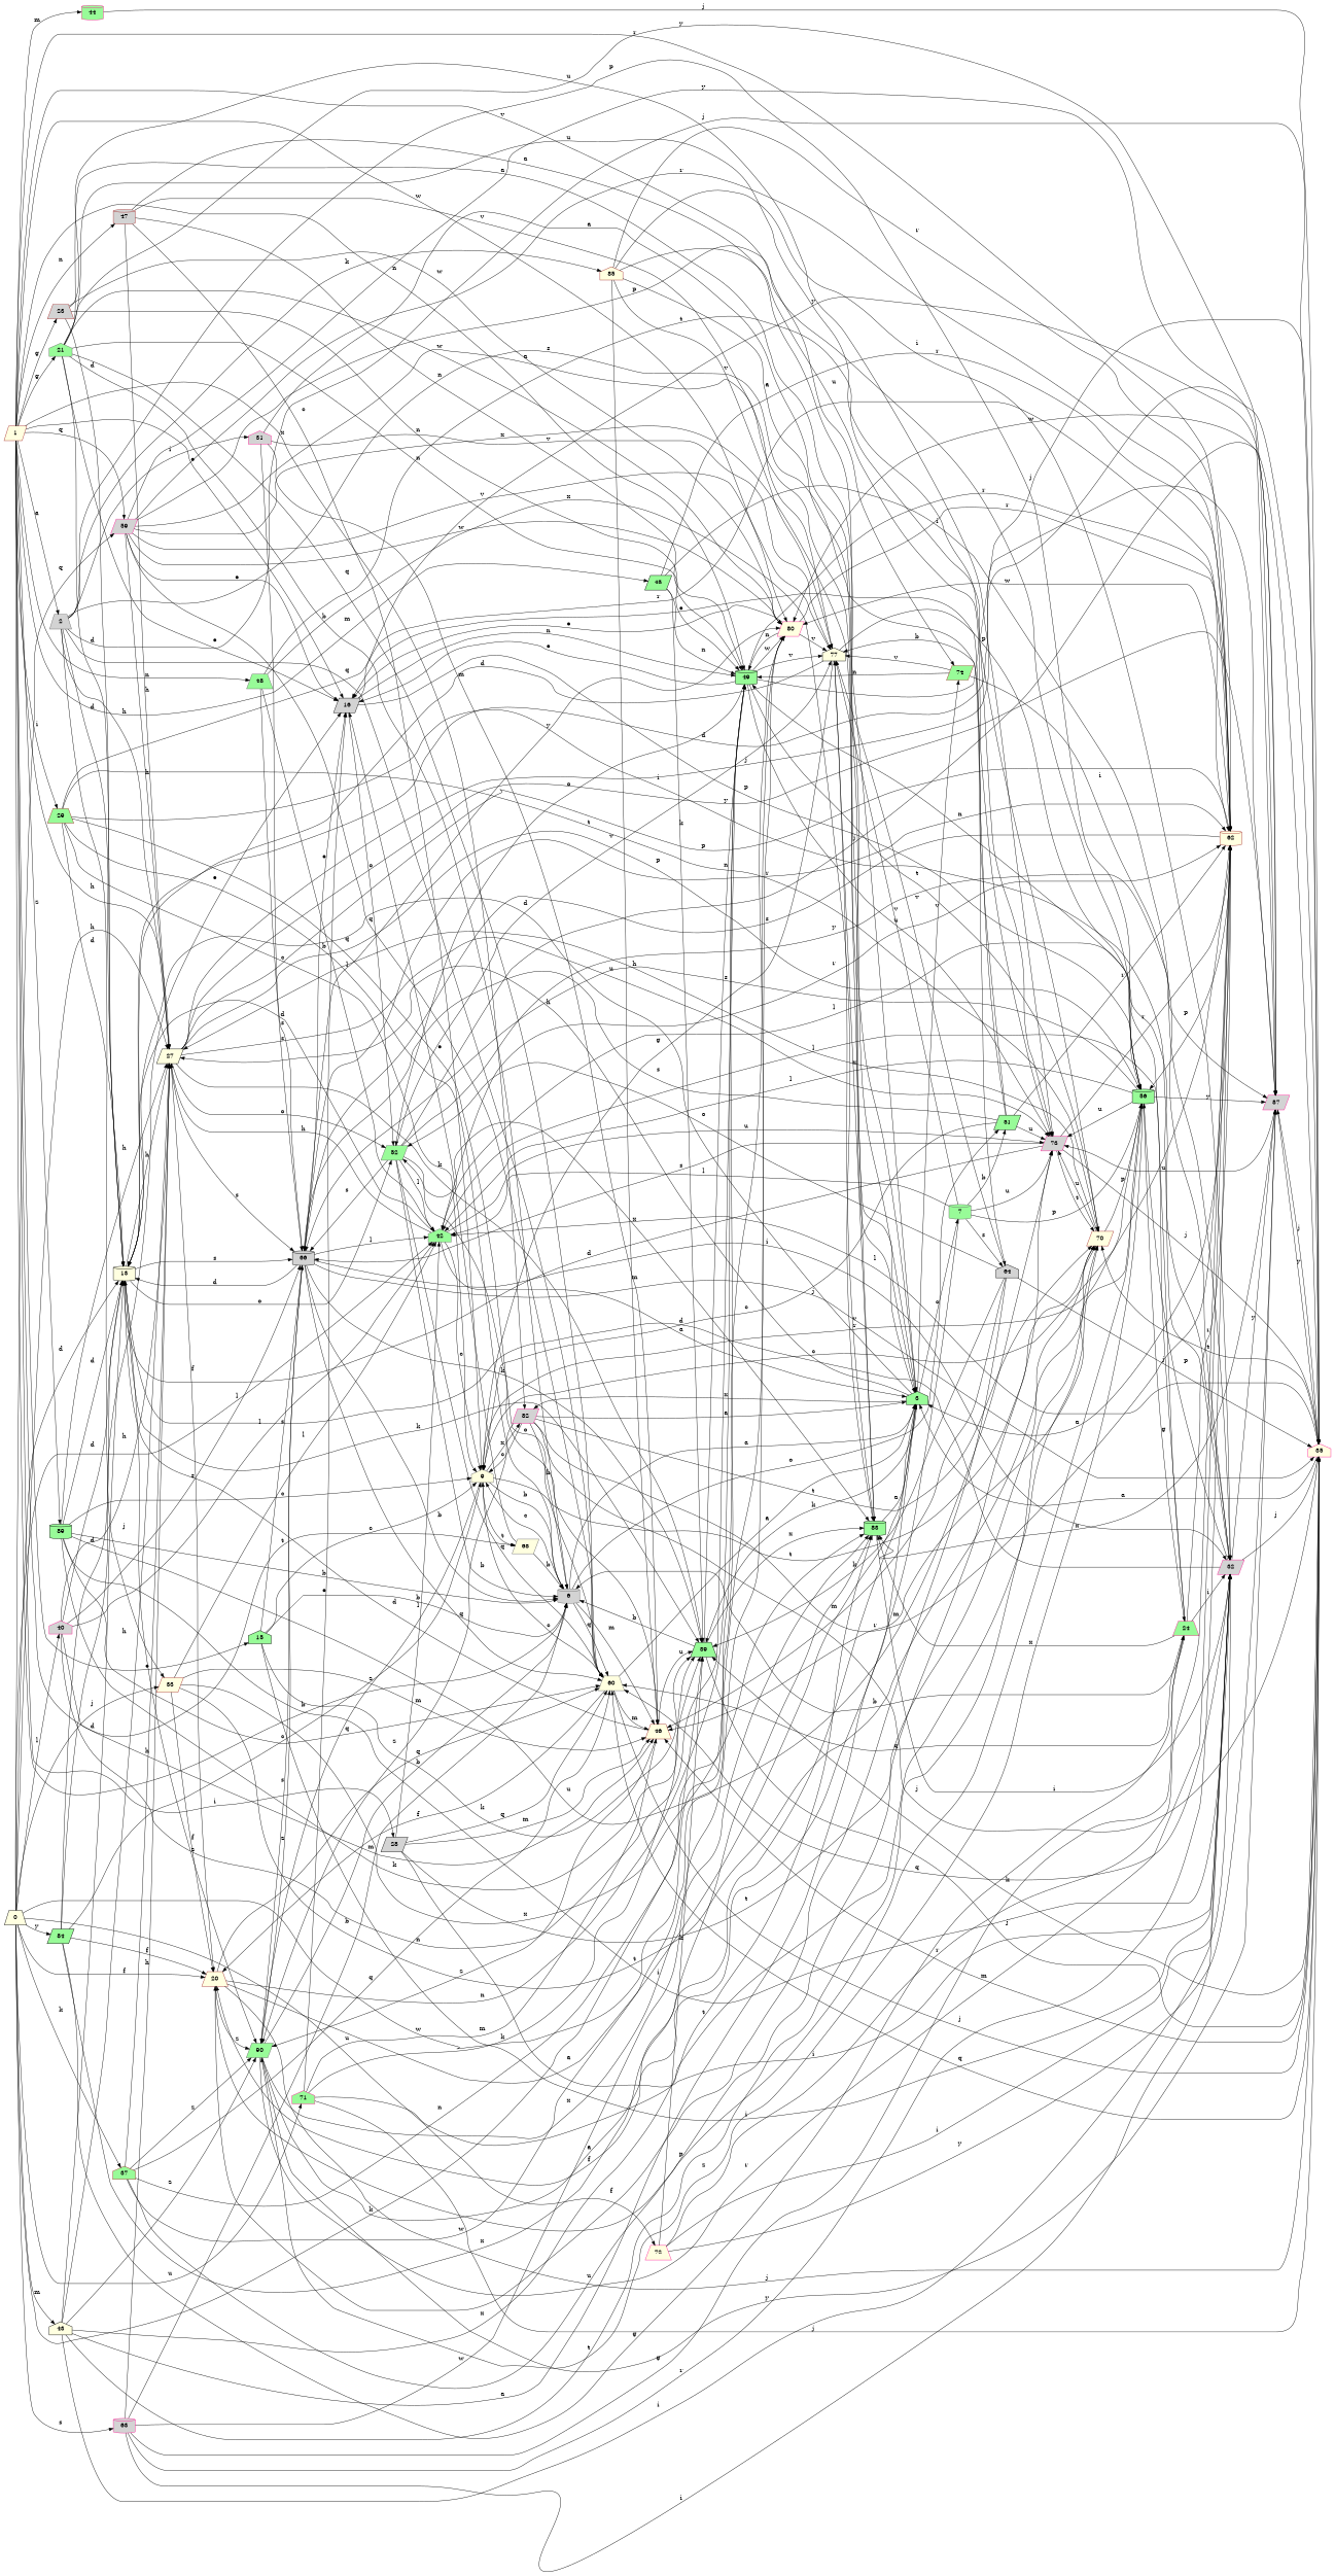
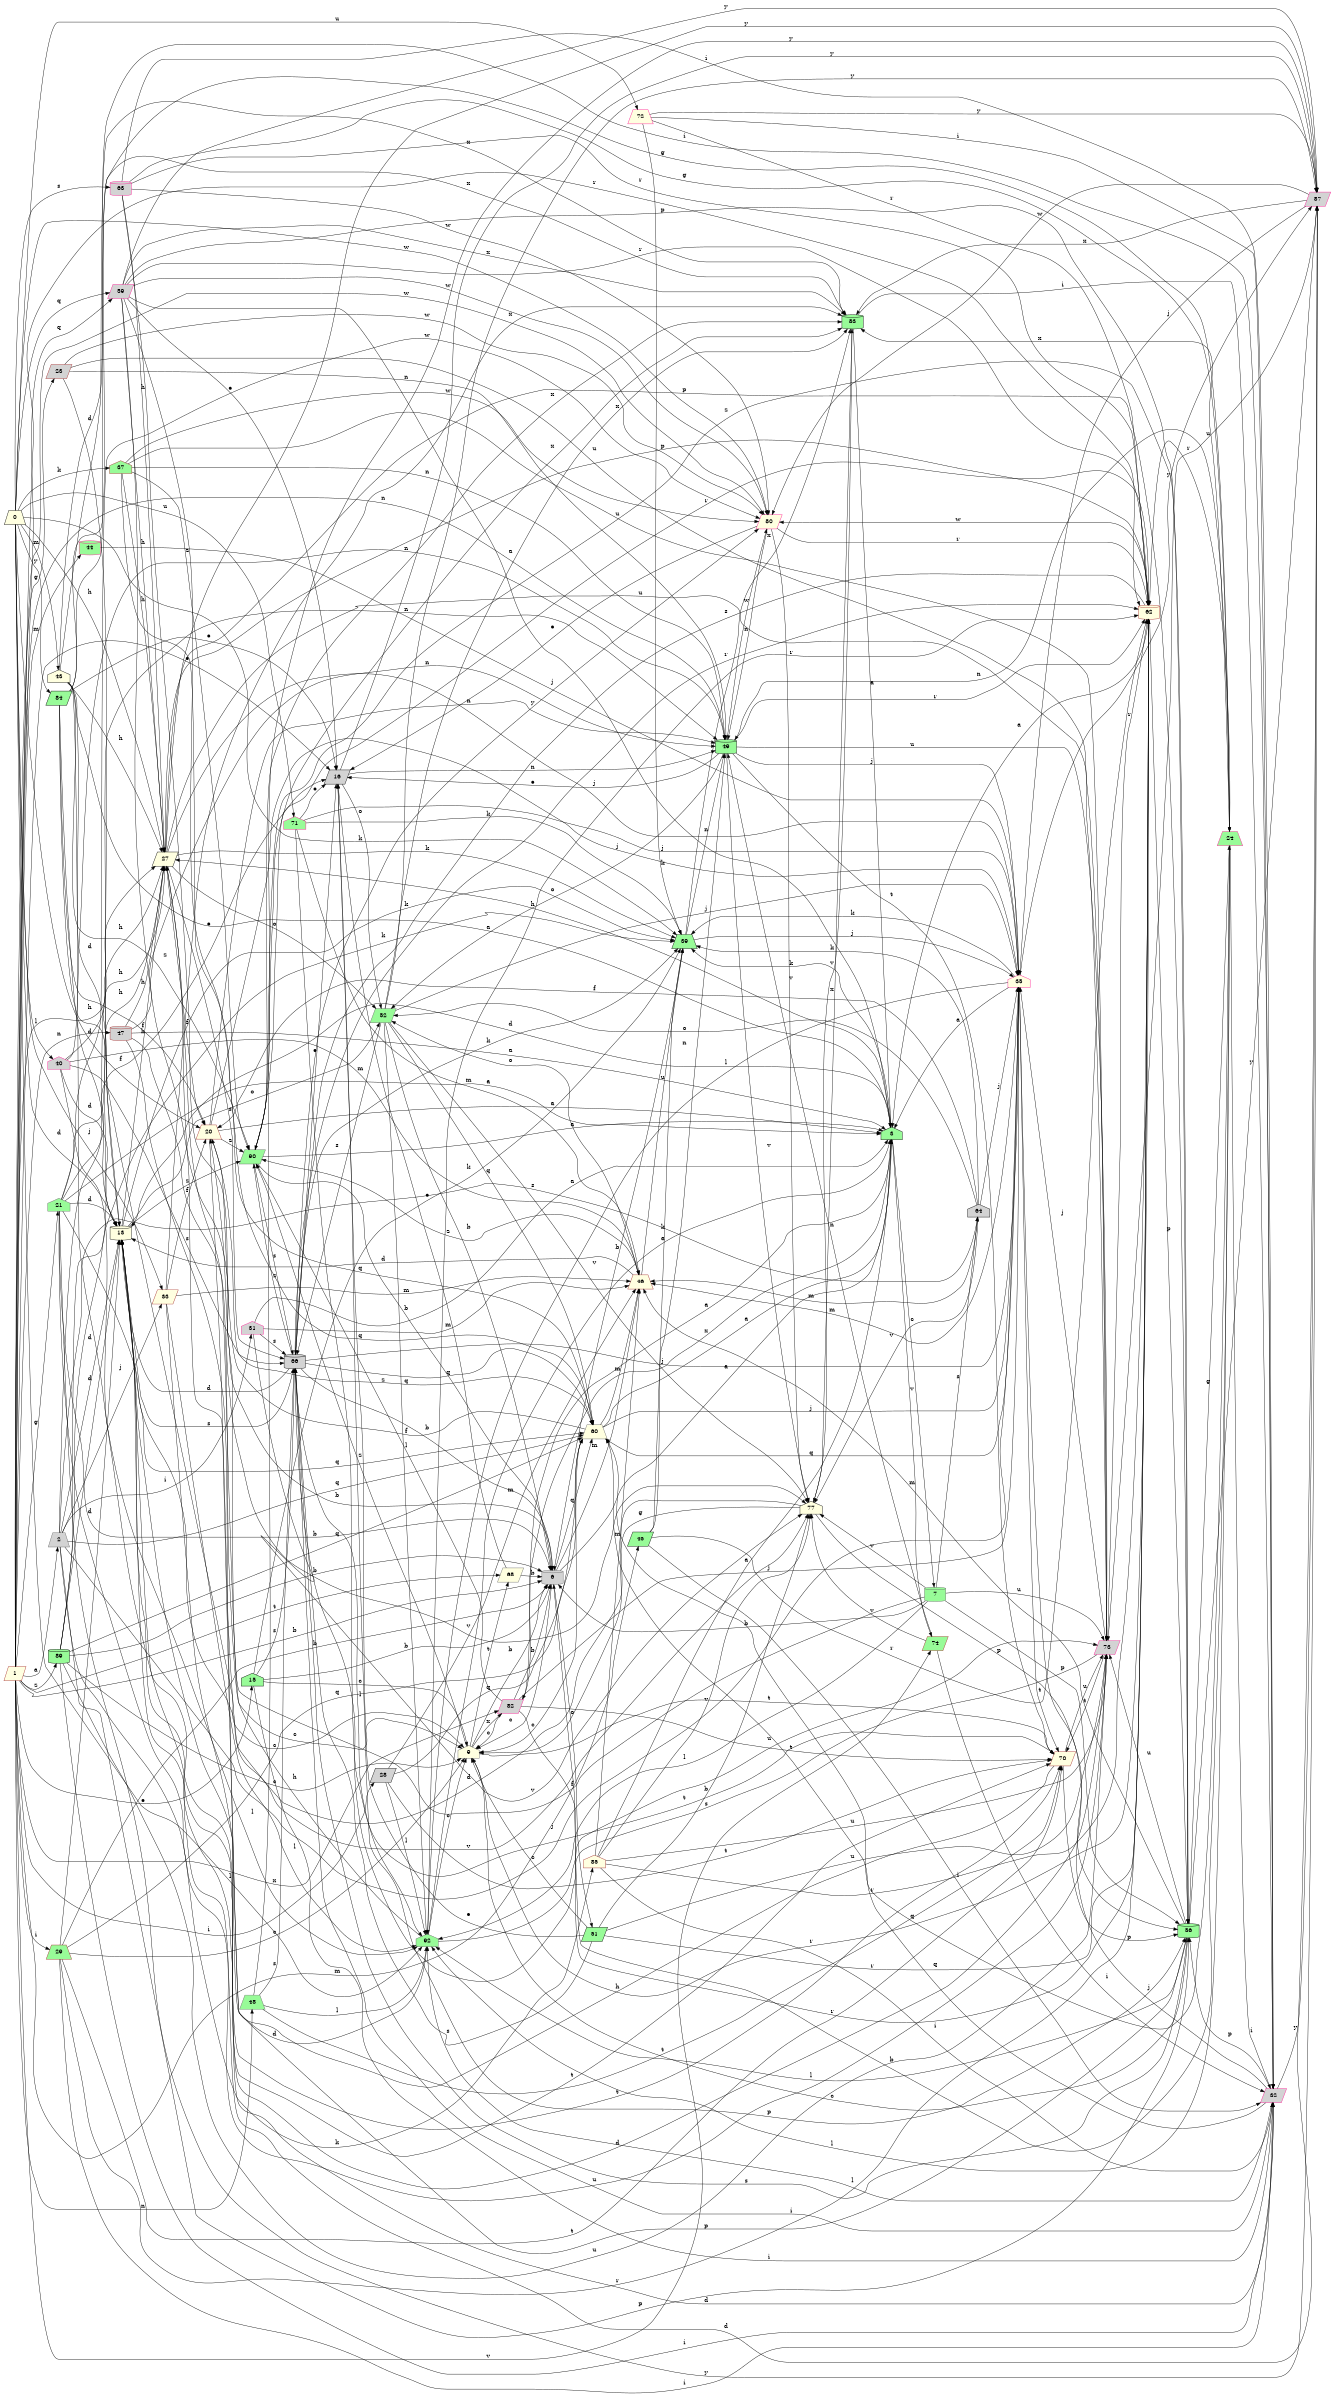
  strict digraph {
    rankdir=LR
    node [color=black fillcolor=palegreen shape=parallelogram style=filled]
    0 [fillcolor=lightyellow shape=trapezium]
    13 [fillcolor=lightyellow shape=cylinder]
    20 [color=brown fillcolor=lightyellow shape=trapezium]
    27 [fillcolor=lightyellow]
    33 [color=brown fillcolor=lightyellow]
    37 [color=brown shape=house]
    39 [shape=trapezium]
    40 [color=deeppink fillcolor=lightgrey shape=house]
-   42 [color=gray40 shape=house]
+   42 [color=gray40 shape=house label=92]
    43 [fillcolor=lightyellow shape=house]
    59 [color=deeppink fillcolor=lightgrey]
    63 [color=deeppink fillcolor=lightgrey shape=cylinder]
    71 [color=deeppink shape=house]
    72 [color=deeppink fillcolor=lightyellow shape=trapezium]
    80 [color=deeppink fillcolor=lightyellow]
    84
    90 [color=gray40]
    52 [color=gray40]
    66 [fillcolor=lightgrey shape=cylinder]
    49 [shape=cylinder]
    35 [color=deeppink fillcolor=lightyellow shape=house]
    56 [shape=cylinder]
    60 [color=gray40 fillcolor=lightyellow shape=trapezium]
    3 [shape=house]
    62 [color=brown fillcolor=lightyellow shape=cylinder]
    73 [color=deeppink fillcolor=lightgrey]
    87 [color=deeppink fillcolor=lightgrey]
    46 [color=brown fillcolor=lightyellow shape=trapezium]
    70 [color=brown fillcolor=lightyellow]
    83 [shape=cylinder]
    6 [color=gray40 fillcolor=lightgrey shape=cylinder]
    9 [color=gray40 fillcolor=lightyellow shape=house]
    32 [color=deeppink fillcolor=lightgrey]
    16 [fillcolor=lightgrey]
    77 [fillcolor=lightyellow shape=house]
    24 [color=deeppink shape=trapezium]
    1 [color=brown fillcolor=lightyellow]
    2 [color=gray40 fillcolor=lightgrey shape=trapezium]
    15 [shape=house]
    21 [color=gray40 shape=house]
-   23 [color=brown fillcolor=lightgrey shape=trapezium]
+   23 [color=brown fillcolor=lightgrey]
    28 [fillcolor=lightgrey]
    29 [color=brown shape=trapezium]
    44 [color=deeppink shape=cylinder]
    45
    47 [color=brown fillcolor=lightgrey shape=cylinder]
    48 [color=gray40 shape=trapezium]
    68 [color=gray40 fillcolor=lightyellow]
    74 [color=brown]
    82 [color=deeppink fillcolor=lightgrey]
    89 [shape=cylinder]
    31 [color=deeppink fillcolor=lightgrey shape=house]
    64 [fillcolor=lightgrey shape=house]
    85 [color=brown fillcolor=lightyellow shape=house]
    51
    7 [color=gray40 shape=cylinder]
    0 -> 13 [label=d]
    0 -> 20 [label=f]
    0 -> 27 [label=h]
    0 -> 33 [label=j]
    0 -> 37 [label=k]
    0 -> 39 [label=k]
    0 -> 40 [label=l]
    0 -> 42 [label=l]
    0 -> 43 [label=m]
    0 -> 59 [label=q]
    0 -> 63 [label=s]
    0 -> 71 [label=u]
    0 -> 72 [label=u]
    0 -> 80 [label=w]
    0 -> 84 [label=y]
    13 -> 27 [label=h]
    13 -> 39 [label=k]
    13 -> 90 [label=z]
    13 -> 52 [label=o]
    13 -> 66 [label=s]
    20 -> 90 [label=z]
    20 -> 49 [label=n]
    20 -> 35 [label=j]
    20 -> 56 [label=p]
    20 -> 60 [label=q]
    20 -> 3 [label=a]
    27 -> 20 [label=f]
    27 -> 39 [label=k]
    27 -> 52 [label=o]
    27 -> 66 [label=s]
    27 -> 35 [label=j]
    27 -> 56 [label=p]
    27 -> 62 [label=p]
    27 -> 73 [label=u]
    27 -> 87 [label=y]
    33 -> 20 [label=f]
    33 -> 42 [label=l]
    33 -> 46 [label=m]
    33 -> 70 [label=t]
    33 -> 83 [label=x]
    37 -> 27 [label=h]
    37 -> 80 [label=w]
    37 -> 90 [label=z]
    37 -> 49 [label=n]
    37 -> 60 [label=q]
    37 -> 73 [label=u]
    39 -> 49 [label=n]
    39 -> 35 [label=j]
    39 -> 83 [label=x]
    39 -> 6 [label=b]
    40 -> 13 [label=d]
    40 -> 27 [label=h]
    40 -> 42 [label=l]
    40 -> 66 [label=s]
    40 -> 49 [label=n]
    40 -> 46 [label=m]
    42 -> 13 [label=d]
    42 -> 27 [label=h]
    42 -> 3 [label=a]
    42 -> 62 [label=r]
    42 -> 73 [label=u]
    42 -> 9 [label=c]
    43 -> 13 [label=d]
    43 -> 27 [label=h]
    43 -> 90 [label=z]
    43 -> 3 [label=a]
    43 -> 70 [label=t]
    43 -> 83 [label=x]
    43 -> 32 [label=i]
    59 -> 27 [label=h]
    59 -> 80 [label=w]
    59 -> 56 [label=p]
    59 -> 60 [label=q]
    59 -> 3 [label=a]
    59 -> 62 [label=r]
    59 -> 87 [label=y]
    59 -> 83 [label=x]
    59 -> 16 [label=e]
    59 -> 77 [label=v]
    63 -> 27 [label=h]
    63 -> 80 [label=w]
    63 -> 62 [label=r]
    63 -> 6 [label=b]
    63 -> 32 [label=i]
    63 -> 24 [label=g]
    71 -> 39 [label=k]
    71 -> 35 [label=j]
    71 -> 46 [label=m]
    71 -> 70 [label=t]
    71 -> 16 [label=e]
    72 -> 39 [label=k]
    72 -> 62 [label=r]
    72 -> 87 [label=y]
    72 -> 32 [label=i]
    80 -> 49 [label=n]
    80 -> 62 [label=r]
    80 -> 16 [label=e]
    80 -> 77 [label=v]
    84 -> 13 [label=d]
    84 -> 20 [label=f]
    84 -> 83 [label=x]
    84 -> 9 [label=c]
    84 -> 16 [label=e]
    84 -> 24 [label=g]
    90 -> 66 [label=s]
    90 -> 3 [label=a]
    90 -> 62 [label=r]
    90 -> 87 [label=y]
    90 -> 83 [label=x]
    90 -> 6 [label=b]
    52 -> 42 [label=l]
    52 -> 66 [label=s]
    52 -> 35 [label=j]
    52 -> 60 [label=q]
    52 -> 87 [label=y]
    52 -> 83 [label=x]
    52 -> 6 [label=b]
    52 -> 77 [label=v]
    66 -> 13 [label=d]
    66 -> 39 [label=k]
    66 -> 42 [label=l]
    66 -> 80 [label=y]
    66 -> 90 [label=z]
    66 -> 35 [label=j]
    66 -> 60 [label=q]
    66 -> 62 [label=r]
    66 -> 6 [label=b]
    66 -> 32 [label=i]
    66 -> 16 [label=e]
    49 -> 80 [label=w]
    49 -> 52 [label=o]
    49 -> 35 [label=j]
    49 -> 62 [label=r]
    49 -> 73 [label=u]
    49 -> 70 [label=t]
    49 -> 16 [label=e]
    49 -> 77 [label=v]
    35 -> 39 [label=k]
    35 -> 42 [label=l]
    35 -> 60 [label=q]
    35 -> 3 [label=a]
    35 -> 87 [label=y]
    35 -> 46 [label=m]
    35 -> 70 [label=t]
    56 -> 42 [label=l]
    56 -> 90 [label=z]
    56 -> 66 [label=s]
    56 -> 73 [label=u]
    56 -> 87 [label=y]
    56 -> 46 [label=m]
    56 -> 9 [label=c]
    56 -> 24 [label=g]
    60 -> 20 [label=f]
    60 -> 35 [label=j]
    60 -> 3 [label=a]
    60 -> 46 [label=m]
    60 -> 9 [label=c]
    3 -> 13 [label=d]
    3 -> 27 [label=h]
    3 -> 39 [label=k]
    3 -> 74 [label=v]
    3 -> 82 [label=x]
    3 -> 7 [label=c]
    62 -> 80 [label=w]
    62 -> 66 [label=s]
    62 -> 56 [label=p]
    62 -> 3 [label=a]
    73 -> 13 [label=d]
    73 -> 66 [label=s]
    73 -> 35 [label=j]
    73 -> 62 [label=r]
    73 -> 70 [label=t]
    87 -> 13 [label=d]
    87 -> 80 [label=w]
    87 -> 35 [label=j]
    87 -> 73 [label=u]
    87 -> 83 [label=x]
    46 -> 13 [label=d]
    46 -> 39 [label=u]
    46 -> 90 [label=z]
    46 -> 52 [label=o]
    70 -> 27 [label=h]
    70 -> 56 [label=p]
    70 -> 73 [label=u]
    83 -> 3 [label=a]
    83 -> 32 [label=i]
    83 -> 77 [label=v]
    6 -> 60 [label=q]
    6 -> 3 [label=a]
    6 -> 46 [label=m]
    6 -> 9 [label=c]
    6 -> 51 [label=o]
    9 -> 90 [label=z]
    9 -> 62 [label=r]
    9 -> 70 [label=t]
    9 -> 6 [label=b]
    9 -> 68 [label=t]
    9 -> 82 [label=x]
    32 -> 13 [label=d]
    32 -> 42 [label=l]
    32 -> 35 [label=j]
    32 -> 56 [label=p]
    32 -> 60 [label=q]
    32 -> 87 [label=y]
    16 -> 52 [label=o]
    16 -> 49 [label=n]
    16 -> 56 [label=p]
    16 -> 87 [label=y]
    77 -> 13 [label=d]
    77 -> 56 [label=p]
    77 -> 83 [label=x]
    77 -> 9 [label=g]
    24 -> 42 [label=l]
    24 -> 49 [label=n]
    24 -> 60 [label=q]
    24 -> 62 [label=r]
    24 -> 83 [label=x]
    24 -> 6 [label=b]
    24 -> 32 [label=i]
    1 -> 27 [label=h]
    1 -> 59 [label=q]
    1 -> 80 [label=w]
    1 -> 49 [label=n]
    1 -> 62 [label=r]
    1 -> 6 [label=b]
    1 -> 16 [label=e]
    1 -> 2 [label=a]
    1 -> 15 [label=e]
    1 -> 21 [label=g]
    1 -> 23 [label=g]
    1 -> 28 [label=i]
    1 -> 29 [label=i]
    1 -> 44 [label=m]
    1 -> 45 [label=m]
    1 -> 47 [label=n]
    1 -> 48 [label=n]
    1 -> 68 [label=t]
    1 -> 74 [label=v]
    1 -> 82 [label=x]
    1 -> 89 [label=z]
    2 -> 13 [label=d]
    2 -> 27 [label=h]
    2 -> 33 [label=j]
    2 -> 35 [label=j]
    2 -> 56 [label=p]
    2 -> 60 [label=q]
    2 -> 31 [label=i]
    2 -> 64 [label=s]
    2 -> 85 [label=k]
    15 -> 39 [label=k]
    15 -> 66 [label=s]
    15 -> 6 [label=b]
    15 -> 9 [label=c]
    15 -> 32 [label=i]
    21 -> 13 [label=d]
    21 -> 80 [label=w]
    21 -> 49 [label=n]
    21 -> 60 [label=q]
    21 -> 3 [label=a]
    21 -> 73 [label=u]
    21 -> 87 [label=y]
    21 -> 6 [label=b]
    21 -> 16 [label=e]
    23 -> 13 [label=d]
    23 -> 80 [label=w]
    23 -> 49 [label=n]
    23 -> 73 [label=u]
    28 -> 42 [label=l]
    28 -> 60 [label=q]
    28 -> 46 [label=m]
    28 -> 70 [label=t]
-   28 -> 32 [label=i]
    29 -> 13 [label=d]
    29 -> 60 [label=q]
    29 -> 62 [label=r]
    29 -> 70 [label=t]
    29 -> 6 [label=b]
    29 -> 9 [label=c]
    29 -> 32 [label=i]
    44 -> 35 [label=j]
    45 -> 39 [label=k]
    45 -> 49 [label=n]
    45 -> 62 [label=r]
    45 -> 32 [label=i]
    47 -> 27 [label=h]
    47 -> 49 [label=n]
    47 -> 3 [label=a]
    47 -> 9 [label=c]
    47 -> 77 [label=v]
    48 -> 42 [label=l]
    48 -> 66 [label=s]
    48 -> 70 [label=t]
    48 -> 83 [label=x]
    68 -> 6 [label=b]
    68 -> 16 [label=e]
    74 -> 49 [label=n]
    74 -> 32 [label=i]
    74 -> 77 [label=v]
    82 -> 90 [label=z]
    82 -> 35 [label=j]
    82 -> 3 [label=a]
    82 -> 62 [label=r]
    82 -> 70 [label=t]
    82 -> 6 [label=b]
    82 -> 9 [label=c]
    89 -> 13 [label=d]
    89 -> 27 [label=h]
    89 -> 39 [label=k]
    89 -> 60 [label=q]
    89 -> 73 [label=u]
    89 -> 6 [label=b]
    89 -> 9 [label=c]
    89 -> 32 [label=i]
    31 -> 66 [label=s]
    31 -> 3 [label=a]
    31 -> 46 [label=m]
    31 -> 77 [label=v]
    64 -> 20 [label=f]
    64 -> 39 [label=k]
    64 -> 52 [label=o]
    64 -> 35 [label=j]
    64 -> 46 [label=m]
    64 -> 77 [label=v]
    85 -> 3 [label=a]
    85 -> 62 [label=r]
    85 -> 73 [label=u]
    85 -> 46 [label=m]
    85 -> 32 [label=i]
    85 -> 77 [label=v]
    51 -> 66 [label=s]
    51 -> 62 [label=r]
    51 -> 73 [label=u]
    51 -> 9 [label=c]
    51 -> 16 [label=e]
    51 -> 77 [label=b]
    7 -> 20 [label=f]
    7 -> 42 [label=l]
    7 -> 56 [label=p]
    7 -> 73 [label=u]
-   7 -> 51 [label=b]
+   7 -> 6 [label=b]
    7 -> 77 [label=v]
    7 -> 64 [label=s]
  }
